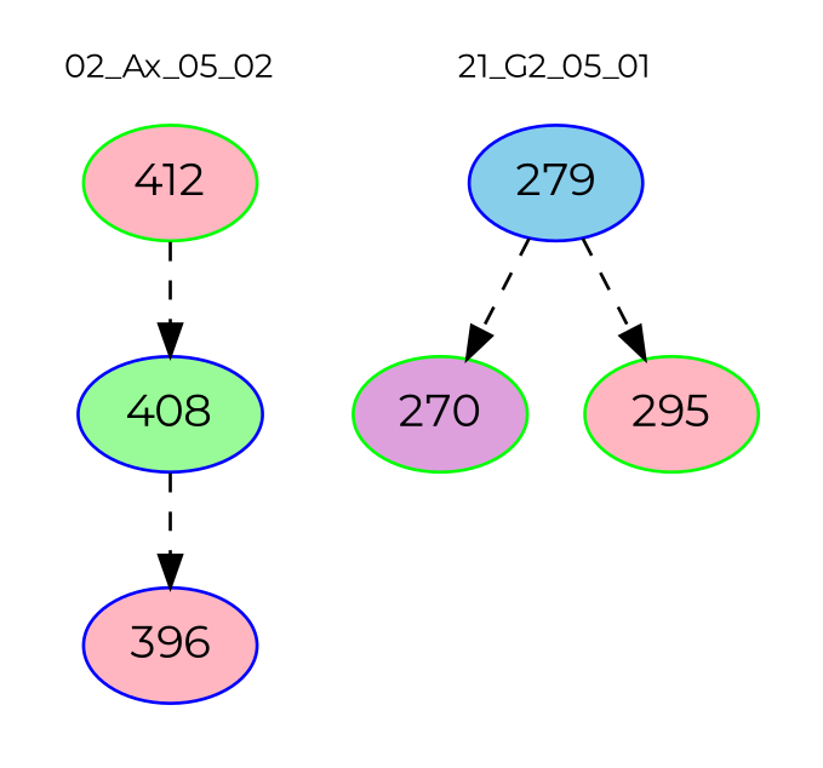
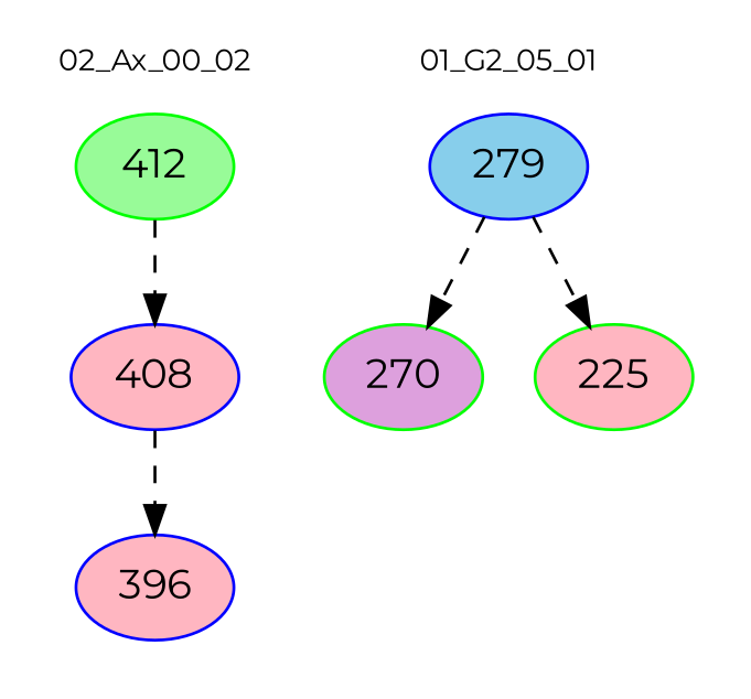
  digraph {
    fontname=Montserrat
    node [color=blue fillcolor=palegreen fontname=Montserrat style=filled]
    edge [color=black fontname=Montserrat style=dashed]
-   n1 [label=408]
+   n1 [fillcolor=lightpink label=408]
    n2 [fillcolor=lightpink label=396]
-   n3 [color=green fillcolor=lightpink label=412]
+   n3 [color=green label=412]
    n4 [fillcolor=skyblue label=279]
    n5 [color=green fillcolor=plum label=270]
-   n6 [color=green fillcolor=lightpink label=295]
+   n6 [color=green fillcolor=lightpink label=225]
    subgraph cluster_1 {
      color=white
      fontsize=10
-     label="02_Ax_05_02"
+     label="02_Ax_00_02"
      n1
      n2
      n3
    }
    subgraph cluster_2 {
      color=white
      fontsize=10
-     label="21_G2_05_01"
+     label="01_G2_05_01"
      n4
      n5
      n6
    }
    n1 -> n2
    n3 -> n1
    n4 -> n5
    n4 -> n6
  }
